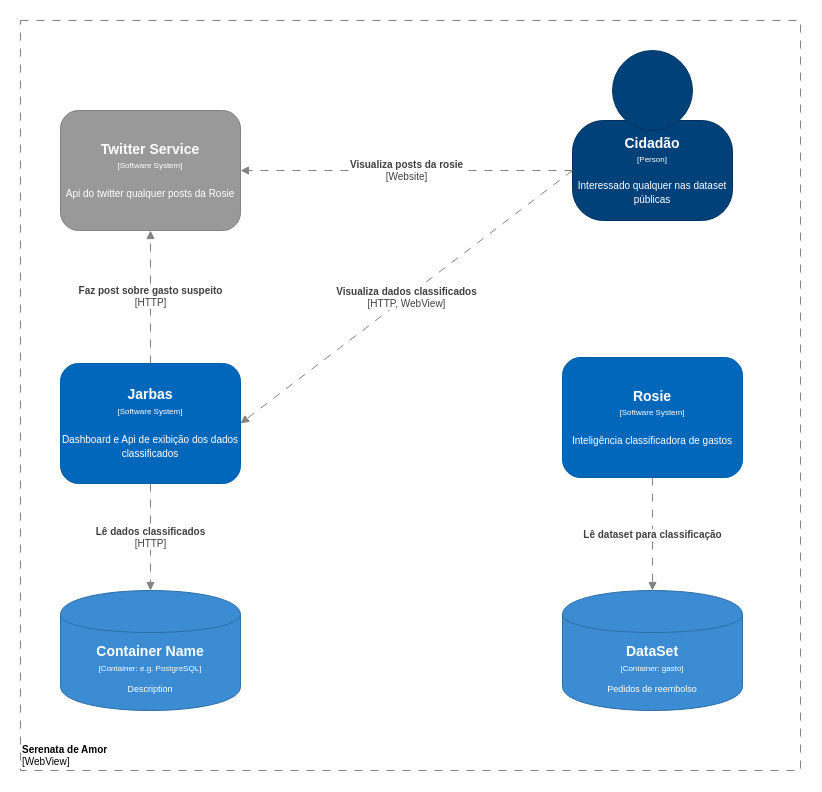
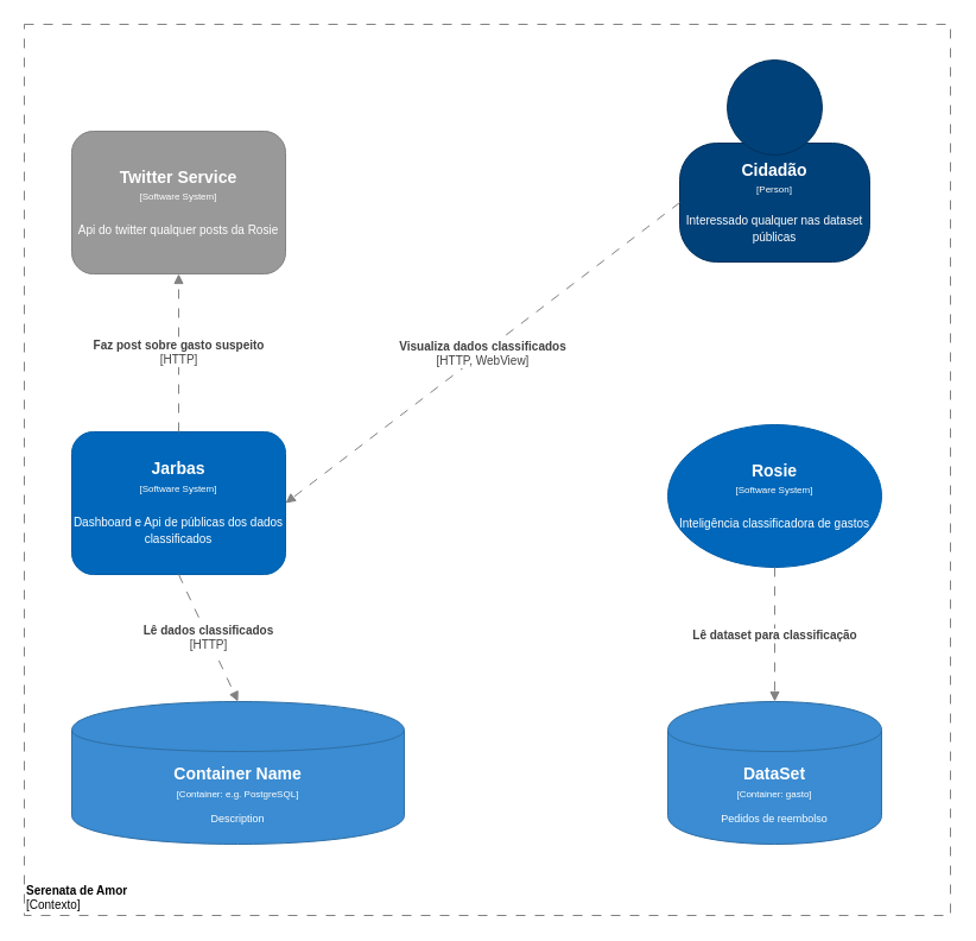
  <mxCell id="0" />
  <mxCell id="1" parent="0" />
- <mxCell id="2" value="&lt;font style=&quot;font-size: 10px&quot;&gt;&lt;b&gt;Serenata de Amor&lt;/b&gt;&lt;br style=&quot;font-size: 10px&quot;&gt;[WebView]&lt;/font&gt;" style="rounded=0;whiteSpace=wrap;html=1;strokeColor=#828282;fillColor=none;fontColor=#000000;align=left;labelPosition=center;verticalLabelPosition=middle;verticalAlign=bottom;dashed=1;strokeWidth=1;perimeterSpacing=0;spacing=2;spacingTop=0;fontSize=10;dashPattern=8 8;" parent="1" vertex="1"><mxGeometry x="20" y="20" width="780" height="750" as="geometry" /></mxCell>
+ <mxCell id="2" value="&lt;font style=&quot;font-size: 10px&quot;&gt;&lt;b&gt;Serenata de Amor&lt;/b&gt;&lt;br style=&quot;font-size: 10px&quot;&gt;[Contexto]&lt;/font&gt;" style="rounded=0;whiteSpace=wrap;html=1;strokeColor=#828282;fillColor=none;fontColor=#000000;align=left;labelPosition=center;verticalLabelPosition=middle;verticalAlign=bottom;dashed=1;strokeWidth=1;perimeterSpacing=0;spacing=2;spacingTop=0;fontSize=10;dashPattern=8 8;" parent="1" vertex="1"><mxGeometry x="20" y="20" width="780" height="750" as="geometry" /></mxCell>
  <mxCell id="3" value="" style="group;resizable=0;" parent="1" vertex="1" connectable="0"><mxGeometry x="572" y="50" width="160" height="170" as="geometry" /></mxCell>
  <mxCell id="4" value="&lt;div style=&quot;color: rgb(255 , 255 , 255) ; white-space: normal&quot;&gt;&lt;span style=&quot;font-size: 14px&quot;&gt;&lt;b&gt;Cidadão&lt;/b&gt;&lt;/span&gt;&lt;/div&gt;&lt;div style=&quot;color: rgb(255 , 255 , 255) ; white-space: normal&quot;&gt;&lt;font style=&quot;font-size: 8px&quot;&gt;[Person]&lt;/font&gt;&lt;/div&gt;&lt;div style=&quot;color: rgb(255 , 255 , 255) ; white-space: normal ; font-size: 8px&quot;&gt;&lt;span style=&quot;font-size: x-small&quot;&gt;&lt;br&gt;&lt;/span&gt;&lt;/div&gt;&lt;div style=&quot;color: rgb(255 , 255 , 255) ; white-space: normal&quot;&gt;&lt;font size=&quot;1&quot;&gt;Interessado qualquer nas dataset públicas&lt;/font&gt;&lt;/div&gt;" style="rounded=1;whiteSpace=wrap;html=1;strokeColor=#00315C;fillColor=#004179;fontColor=#000000;arcSize=31;" parent="3" vertex="1"><mxGeometry y="70" width="160" height="100" as="geometry" /></mxCell>
  <mxCell id="5" value="" style="ellipse;whiteSpace=wrap;html=1;aspect=fixed;strokeColor=#00315C;fillColor=#004179;fontColor=#000000;" parent="3" vertex="1"><mxGeometry x="40" width="80" height="80" as="geometry" /></mxCell>
  <mxCell id="6" value="&lt;div&gt;&lt;span style=&quot;font-size: 14px&quot;&gt;&lt;b&gt;Twitter Service&lt;/b&gt;&lt;/span&gt;&lt;/div&gt;&lt;div&gt;&lt;span style=&quot;font-size: 8px&quot;&gt;[Software System&lt;/span&gt;&lt;span style=&quot;font-size: 8px&quot;&gt;]&lt;/span&gt;&lt;/div&gt;&lt;div&gt;&lt;span style=&quot;font-size: 8px&quot;&gt;&lt;br&gt;&lt;/span&gt;&lt;/div&gt;&lt;div&gt;&lt;font size=&quot;1&quot;&gt;Api do twitter qualquer posts da Rosie&lt;/font&gt;&lt;/div&gt;" style="rounded=1;whiteSpace=wrap;html=1;fillColor=#999999;fontColor=#FFFFFF;strokeColor=#828282;resizable=0;" parent="1" vertex="1"><mxGeometry x="60" y="110" width="180" height="120" as="geometry" /></mxCell>
- <mxCell id="7" value="&lt;div&gt;&lt;span style=&quot;font-size: 14px&quot;&gt;&lt;b&gt;Jarbas&lt;/b&gt;&lt;/span&gt;&lt;/div&gt;&lt;div&gt;&lt;span style=&quot;font-size: 8px&quot;&gt;[Software System]&lt;/span&gt;&lt;/div&gt;&lt;div&gt;&lt;span style=&quot;font-size: 8px&quot;&gt;&lt;br&gt;&lt;/span&gt;&lt;/div&gt;&lt;div&gt;&lt;font size=&quot;1&quot;&gt;Dashboard e Api de exibição dos dados classificados&lt;/font&gt;&lt;/div&gt;" style="rounded=1;whiteSpace=wrap;html=1;fillColor=#0067BA;fontColor=#FFFFFF;strokeColor=#005DA8;resizable=0;" parent="1" vertex="1"><mxGeometry x="60" y="363" width="180" height="120" as="geometry" /></mxCell>
- <mxCell id="8" value="&lt;div&gt;&lt;span style=&quot;font-size: 14px&quot;&gt;&lt;b&gt;Rosie&lt;/b&gt;&lt;/span&gt;&lt;/div&gt;&lt;div&gt;&lt;span style=&quot;font-size: 8px&quot;&gt;[Software System]&lt;/span&gt;&lt;/div&gt;&lt;div&gt;&lt;span style=&quot;font-size: 8px&quot;&gt;&lt;br&gt;&lt;/span&gt;&lt;/div&gt;&lt;div&gt;&lt;font size=&quot;1&quot;&gt;Inteligência classificadora de gastos&lt;/font&gt;&lt;/div&gt;" style="rounded=1;whiteSpace=wrap;html=1;fillColor=#0067BA;fontColor=#FFFFFF;strokeColor=#005DA8;resizable=0;" parent="1" vertex="1"><mxGeometry x="562" y="357" width="180" height="120" as="geometry" /></mxCell>
+ <mxCell id="7" value="&lt;div&gt;&lt;span style=&quot;font-size: 14px&quot;&gt;&lt;b&gt;Jarbas&lt;/b&gt;&lt;/span&gt;&lt;/div&gt;&lt;div&gt;&lt;span style=&quot;font-size: 8px&quot;&gt;[Software System]&lt;/span&gt;&lt;/div&gt;&lt;div&gt;&lt;span style=&quot;font-size: 8px&quot;&gt;&lt;br&gt;&lt;/span&gt;&lt;/div&gt;&lt;div&gt;&lt;font size=&quot;1&quot;&gt;Dashboard e Api de públicas dos dados classificados&lt;/font&gt;&lt;/div&gt;" style="rounded=1;whiteSpace=wrap;html=1;fillColor=#0067BA;fontColor=#FFFFFF;strokeColor=#005DA8;resizable=0;" parent="1" vertex="1"><mxGeometry x="60" y="363" width="180" height="120" as="geometry" /></mxCell>
+ <mxCell id="8" value="&lt;div&gt;&lt;span style=&quot;font-size: 14px&quot;&gt;&lt;b&gt;Rosie&lt;/b&gt;&lt;/span&gt;&lt;/div&gt;&lt;div&gt;&lt;span style=&quot;font-size: 8px&quot;&gt;[Software System]&lt;/span&gt;&lt;/div&gt;&lt;div&gt;&lt;span style=&quot;font-size: 8px&quot;&gt;&lt;br&gt;&lt;/span&gt;&lt;/div&gt;&lt;div&gt;&lt;font size=&quot;1&quot;&gt;Inteligência classificadora de gastos&lt;/font&gt;&lt;/div&gt;" style="ellipse;whiteSpace=wrap;html=1;fillColor=#0067BA;fontColor=#FFFFFF;strokeColor=#005DA8;resizable=0;" parent="1" vertex="1"><mxGeometry x="562" y="357" width="180" height="120" as="geometry" /></mxCell>
  <mxCell id="9" value="&lt;b&gt;Faz post sobre gasto suspeito&lt;/b&gt;&lt;br style=&quot;font-size: 10px&quot;&gt;[HTTP]" style="endArrow=block;html=1;fontSize=10;fontColor=#404040;strokeWidth=1;endFill=1;dashed=1;dashPattern=8 8;strokeColor=#828282;elbow=vertical;labelBackgroundColor=#ffffff;entryX=0.5;entryY=1;entryDx=0;entryDy=0;exitX=0.5;exitY=0;exitDx=0;exitDy=0;" parent="1" source="7" target="6" edge="1"><mxGeometry width="50" height="50" relative="1" as="geometry"><mxPoint x="127" y="300" as="sourcePoint" /><mxPoint x="327" y="300" as="targetPoint" /></mxGeometry></mxCell>
- <mxCell id="10" value="&lt;b&gt;Visualiza posts da rosie&lt;/b&gt;&lt;br style=&quot;font-size: 10px&quot;&gt;[Website]" style="endArrow=block;html=1;fontSize=10;fontColor=#404040;strokeWidth=1;endFill=1;dashed=1;dashPattern=8 8;strokeColor=#828282;elbow=vertical;labelBackgroundColor=#ffffff;entryX=1;entryY=0.5;entryDx=0;entryDy=0;exitX=0;exitY=0.5;exitDx=0;exitDy=0;" parent="1" source="4" target="6" edge="1"><mxGeometry width="50" height="50" relative="1" as="geometry"><mxPoint x="154" y="397" as="sourcePoint" /><mxPoint x="154" y="248" as="targetPoint" /></mxGeometry></mxCell>
  <mxCell id="11" value="&lt;b&gt;Visualiza dados classificados&lt;/b&gt;&lt;br style=&quot;font-size: 10px&quot;&gt;[HTTP, WebView]" style="endArrow=block;html=1;fontSize=10;fontColor=#404040;strokeWidth=1;endFill=1;dashed=1;dashPattern=8 8;strokeColor=#828282;elbow=vertical;labelBackgroundColor=#ffffff;entryX=1;entryY=0.5;entryDx=0;entryDy=0;exitX=0;exitY=0.5;exitDx=0;exitDy=0;" parent="1" source="4" target="7" edge="1"><mxGeometry width="50" height="50" relative="1" as="geometry"><mxPoint x="565" y="193" as="sourcePoint" /><mxPoint x="244" y="158" as="targetPoint" /></mxGeometry></mxCell>
- <mxCell id="12" value="&lt;div style=&quot;color: rgb(255 , 255 , 255) ; white-space: normal&quot;&gt;&lt;span style=&quot;font-size: 14px&quot;&gt;&lt;b&gt;Container Name&lt;/b&gt;&lt;/span&gt;&lt;/div&gt;&lt;div style=&quot;color: rgb(255 , 255 , 255) ; font-size: 12px ; white-space: normal&quot;&gt;&lt;font style=&quot;font-size: 8px&quot;&gt;[Container: e.g. PostgreSQL]&lt;/font&gt;&lt;/div&gt;&lt;div style=&quot;color: rgb(255 , 255 , 255) ; white-space: normal ; font-size: 8px&quot;&gt;&lt;font style=&quot;line-height: 9.6px&quot;&gt;&lt;br&gt;&lt;/font&gt;&lt;/div&gt;&lt;div style=&quot;color: rgb(255 , 255 , 255) ; white-space: normal&quot;&gt;Description&lt;/div&gt;" style="shape=cylinder;whiteSpace=wrap;html=1;boundedLbl=1;backgroundOutline=1;strokeColor=#2F6FA6;strokeWidth=1;fillColor=#3B8CD2;fontSize=9;fontColor=#000000;align=center;resizable=0;" parent="1" vertex="1"><mxGeometry x="60" y="590" width="180" height="120" as="geometry" /></mxCell>
+ <mxCell id="12" value="&lt;div style=&quot;color: rgb(255 , 255 , 255) ; white-space: normal&quot;&gt;&lt;span style=&quot;font-size: 14px&quot;&gt;&lt;b&gt;Container Name&lt;/b&gt;&lt;/span&gt;&lt;/div&gt;&lt;div style=&quot;color: rgb(255 , 255 , 255) ; font-size: 12px ; white-space: normal&quot;&gt;&lt;font style=&quot;font-size: 8px&quot;&gt;[Container: e.g. PostgreSQL]&lt;/font&gt;&lt;/div&gt;&lt;div style=&quot;color: rgb(255 , 255 , 255) ; white-space: normal ; font-size: 8px&quot;&gt;&lt;font style=&quot;line-height: 9.6px&quot;&gt;&lt;br&gt;&lt;/font&gt;&lt;/div&gt;&lt;div style=&quot;color: rgb(255 , 255 , 255) ; white-space: normal&quot;&gt;Description&lt;/div&gt;" style="shape=cylinder;whiteSpace=wrap;html=1;boundedLbl=1;backgroundOutline=1;strokeColor=#2F6FA6;strokeWidth=1;fillColor=#3B8CD2;fontSize=9;fontColor=#000000;align=center;resizable=0;" parent="1" vertex="1"><mxGeometry x="60" y="590" width="280" height="120" as="geometry" /></mxCell>
  <mxCell id="13" value="&lt;b&gt;Lê dataset para classificação&lt;/b&gt;" style="endArrow=block;html=1;fontSize=10;fontColor=#404040;strokeWidth=1;endFill=1;dashed=1;dashPattern=8 8;strokeColor=#828282;elbow=vertical;labelBackgroundColor=#ffffff;exitX=0.5;exitY=1;exitDx=0;exitDy=0;" parent="1" source="8" target="15" edge="1"><mxGeometry width="50" height="50" relative="1" as="geometry"><mxPoint x="575" y="203" as="sourcePoint" /><mxPoint x="250" y="433" as="targetPoint" /></mxGeometry></mxCell>
  <mxCell id="14" value="&lt;b&gt;Lê dados classificados&lt;/b&gt;&lt;br style=&quot;font-size: 10px&quot;&gt;[HTTP]" style="endArrow=block;html=1;fontSize=10;fontColor=#404040;strokeWidth=1;endFill=1;dashed=1;dashPattern=8 8;strokeColor=#828282;elbow=vertical;labelBackgroundColor=#ffffff;entryX=0.5;entryY=0;entryDx=0;entryDy=0;exitX=0.5;exitY=1;exitDx=0;exitDy=0;" parent="1" source="7" target="12" edge="1"><mxGeometry width="50" height="50" relative="1" as="geometry"><mxPoint x="662" y="487" as="sourcePoint" /><mxPoint x="510" y="590" as="targetPoint" /></mxGeometry></mxCell>
  <mxCell id="15" value="&lt;div style=&quot;color: rgb(255 , 255 , 255) ; white-space: normal&quot;&gt;&lt;span style=&quot;font-size: 14px&quot;&gt;&lt;b&gt;DataSet&lt;/b&gt;&lt;/span&gt;&lt;/div&gt;&lt;div style=&quot;color: rgb(255 , 255 , 255) ; font-size: 12px ; white-space: normal&quot;&gt;&lt;font style=&quot;font-size: 8px&quot;&gt;[Container: gasto]&lt;/font&gt;&lt;/div&gt;&lt;div style=&quot;color: rgb(255 , 255 , 255) ; white-space: normal ; font-size: 8px&quot;&gt;&lt;font style=&quot;line-height: 9.6px&quot;&gt;&lt;br&gt;&lt;/font&gt;&lt;/div&gt;&lt;div style=&quot;color: rgb(255 , 255 , 255) ; white-space: normal&quot;&gt;Pedidos de reembolso&lt;/div&gt;" style="shape=cylinder;whiteSpace=wrap;html=1;boundedLbl=1;backgroundOutline=1;strokeColor=#2F6FA6;strokeWidth=1;fillColor=#3B8CD2;fontSize=9;fontColor=#000000;align=center;resizable=0;" parent="1" vertex="1"><mxGeometry x="562" y="590" width="180" height="120" as="geometry" /></mxCell>
